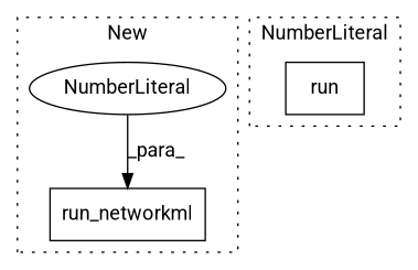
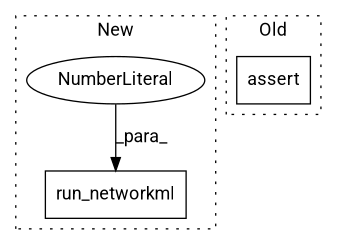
  digraph {
    fontname=Roboto
    node [shape=box fontname=Roboto]
    n1 [a=32 l="14,1" label=run_networkml s="1493,1549"]
    n2 [a=34 l=1 label=NumberLiteral s=1548 shape=ellipse]
-   n3 [a=6 l=7 label=run s=1414]
+   n3 [a=6 l=7 label=assert s=1414]
    subgraph cluster_1 {
      label=New
      style=dotted
      n1
      n2
    }
    subgraph cluster_2 {
-     label=NumberLiteral
+     label=Old
      style=dotted
      n3
    }
    n2 -> n1 [label=_para_ fontname=Roboto]
  }
